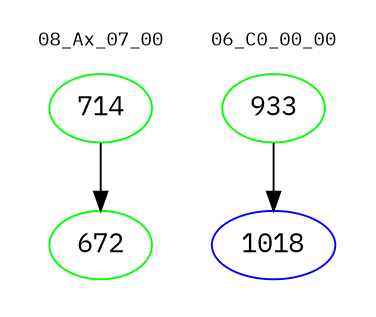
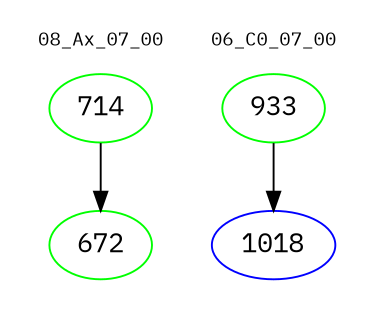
  digraph {
    fontname="IBM Plex Mono"
    node [color=green fontname="IBM Plex Mono"]
    edge [color=black fontname="IBM Plex Mono"]
    n1 [label=714]
    n2 [label=672]
    n3 [label=933]
    n4 [color=blue label=1018]
    subgraph cluster_1 {
      color=white
      fontsize=10
      label="08_Ax_07_00"
      n1
      n2
    }
    subgraph cluster_2 {
      color=white
      fontsize=10
-     label="06_C0_00_00"
+     label="06_C0_07_00"
      n3
      n4
    }
    n1 -> n2
    n3 -> n4
  }
